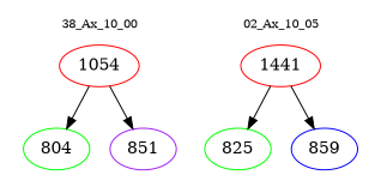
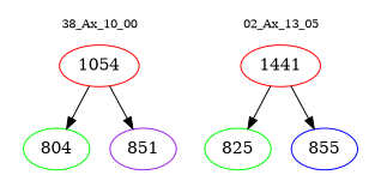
  digraph {
    node [color=red]
    edge [color=black]
    n1 [label=1054]
    n2 [color=green label=804]
    n3 [color=purple label=851]
    n4 [label=1441]
    n5 [color=green label=825]
-   n6 [color=blue label=859]
+   n6 [color=blue label=855]
    subgraph cluster_1 {
      color=white
      fontsize=10
      label="38_Ax_10_00"
      n1
      n2
      n3
    }
    subgraph cluster_2 {
      color=white
      fontsize=10
-     label="02_Ax_10_05"
+     label="02_Ax_13_05"
      n4
      n5
      n6
    }
    n1 -> n2
    n1 -> n3
    n4 -> n5
    n4 -> n6
  }
